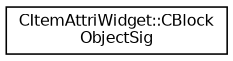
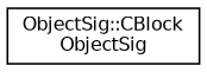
  digraph {
    rankdir=LR
-   n1 [color=black fillcolor=white fontname=Helvetica fontsize=10 height=0.2 label="CItemAttriWidget::CBlock\lObjectSig" shape=record style=filled width=0.4]
+   n1 [color=black fillcolor=white fontname=Helvetica fontsize=10 height=0.2 label="ObjectSig::CBlock\lObjectSig" shape=record style=filled width=0.4]
  }
